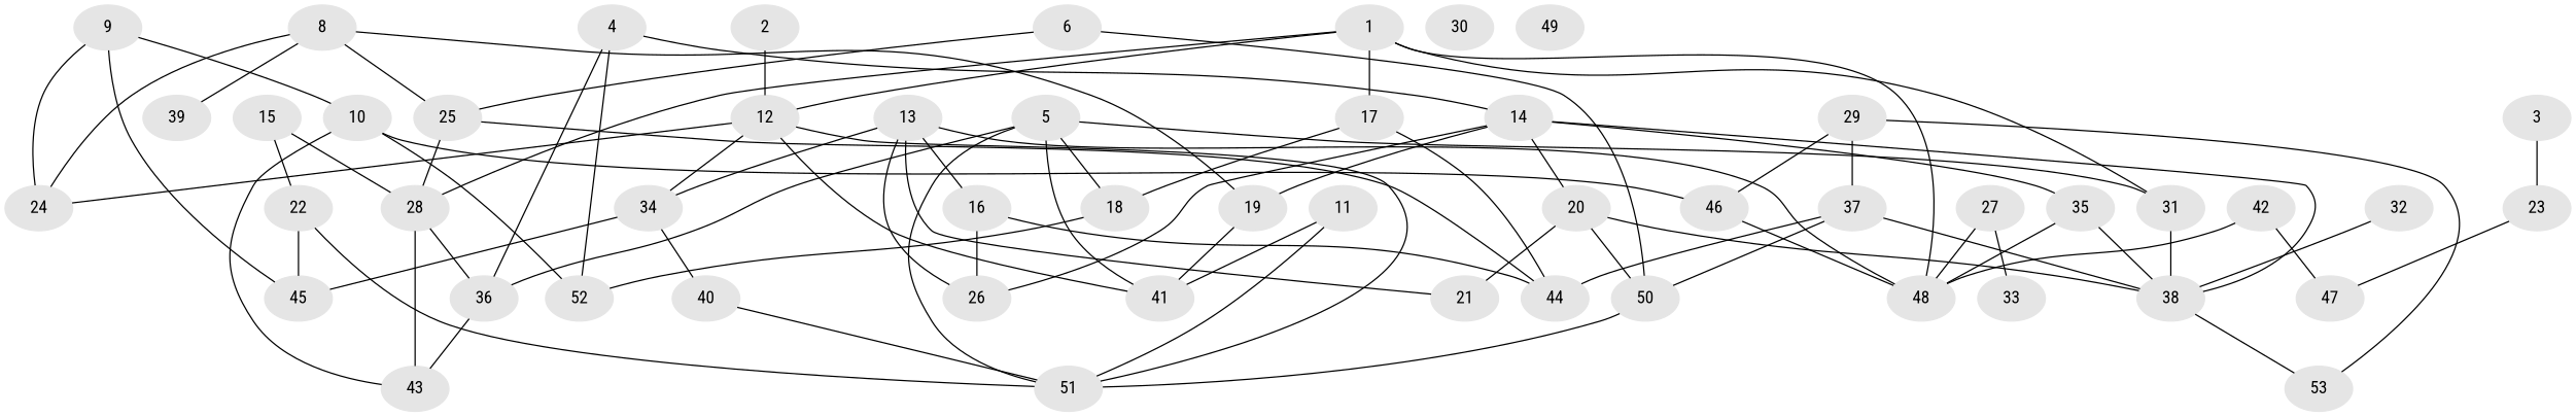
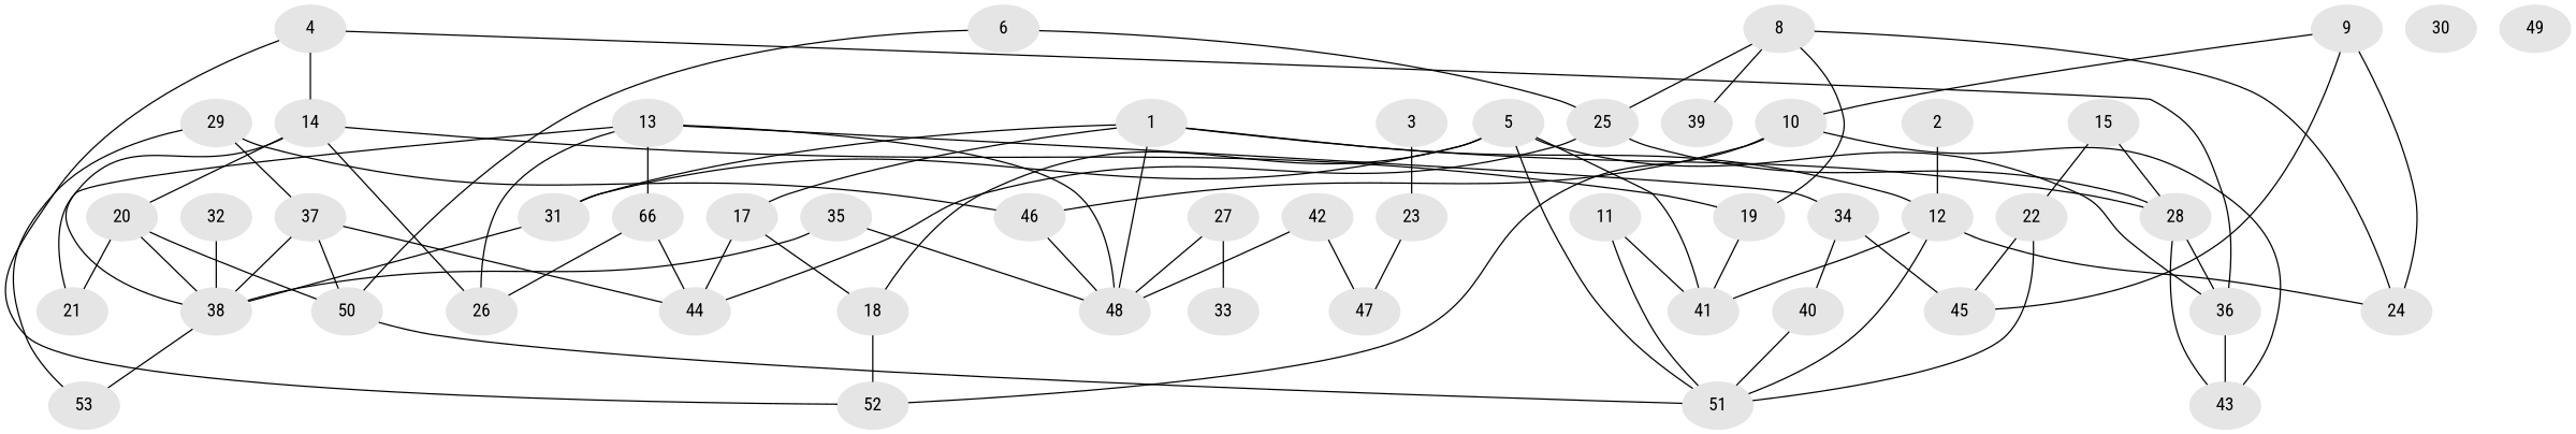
  graph {
    fontname="Roboto Condensed"
    node [color=gray90 fontname="Roboto Condensed" style=filled]
    edge [fontname="Roboto Condensed"]
    1
    12
    17
    28
    31
    48
    41
    51
    24
    34
    18
    44
    36
    43
    38
    2
    3
    23
    47
    4
    14
    52
    19
    26
    20
    35
    5
    6
    25
    50
    8
    39
    9
    10
    45
    46
    11
    40
    13
-   16
+   16 [label=66]
    21
    53
    15
    22
    27
    33
    29
    37
    30
    32
    42
    49
    1 -- 12
    1 -- 17
    1 -- 28
    1 -- 31
    1 -- 48
    12 -- 41
    12 -- 51
    12 -- 24
-   12 -- 34
    17 -- 18
    17 -- 44
    28 -- 36
    28 -- 43
    31 -- 38
    34 -- 45
    34 -- 40
    18 -- 52
    36 -- 43
    38 -- 53
    2 -- 12
    3 -- 23
    23 -- 47
    4 -- 36
    4 -- 14
    4 -- 52
    14 -- 38
    14 -- 19
    14 -- 26
    14 -- 20
-   14 -- 35
    19 -- 41
    20 -- 38
    20 -- 50
    20 -- 21
    35 -- 48
    35 -- 38
    5 -- 31
    5 -- 41
    5 -- 51
    5 -- 18
    5 -- 36
    6 -- 25
    6 -- 50
    25 -- 28
    25 -- 44
    50 -- 51
    8 -- 24
    8 -- 19
    8 -- 25
    8 -- 39
    9 -- 24
    9 -- 10
    9 -- 45
    10 -- 43
    10 -- 52
    10 -- 46
    46 -- 48
    11 -- 41
    11 -- 51
    40 -- 51
    13 -- 48
    13 -- 34
    13 -- 26
    13 -- 16
    13 -- 21
    16 -- 44
    16 -- 26
    15 -- 28
    15 -- 22
    22 -- 51
    22 -- 45
    27 -- 48
    27 -- 33
    29 -- 46
    29 -- 53
    29 -- 37
    37 -- 44
    37 -- 38
    37 -- 50
    32 -- 38
    42 -- 48
    42 -- 47
  }
